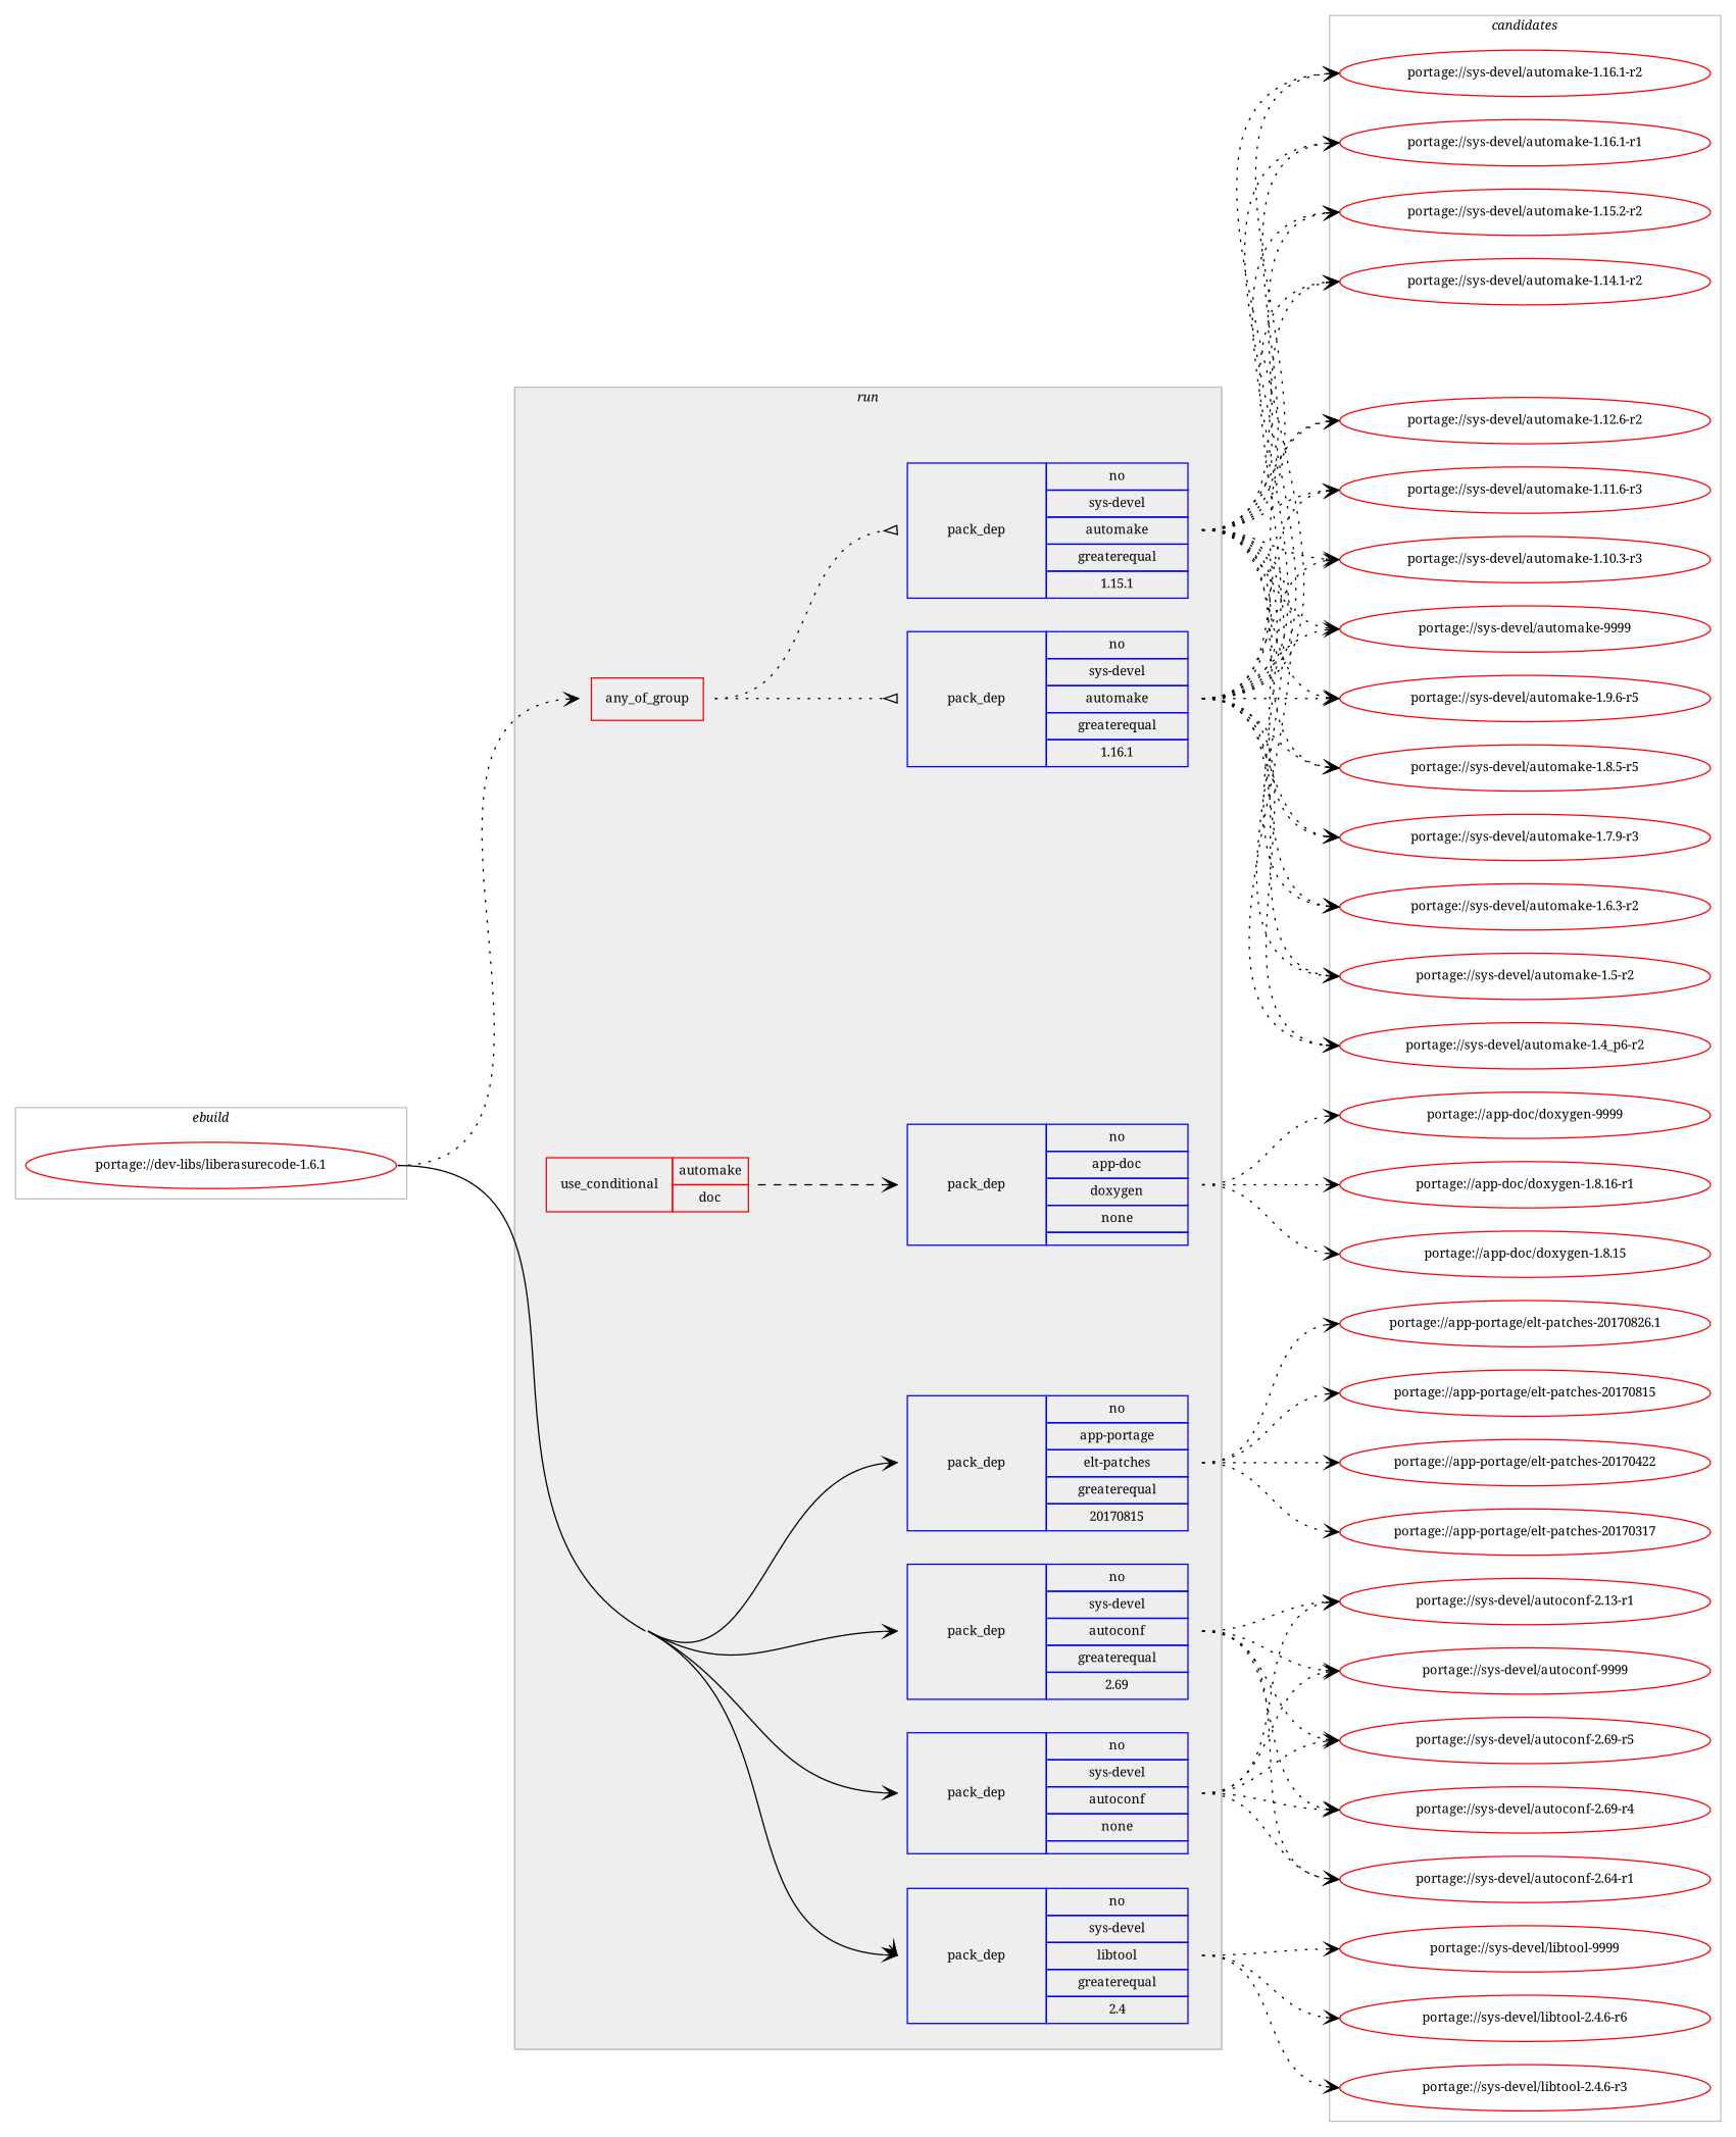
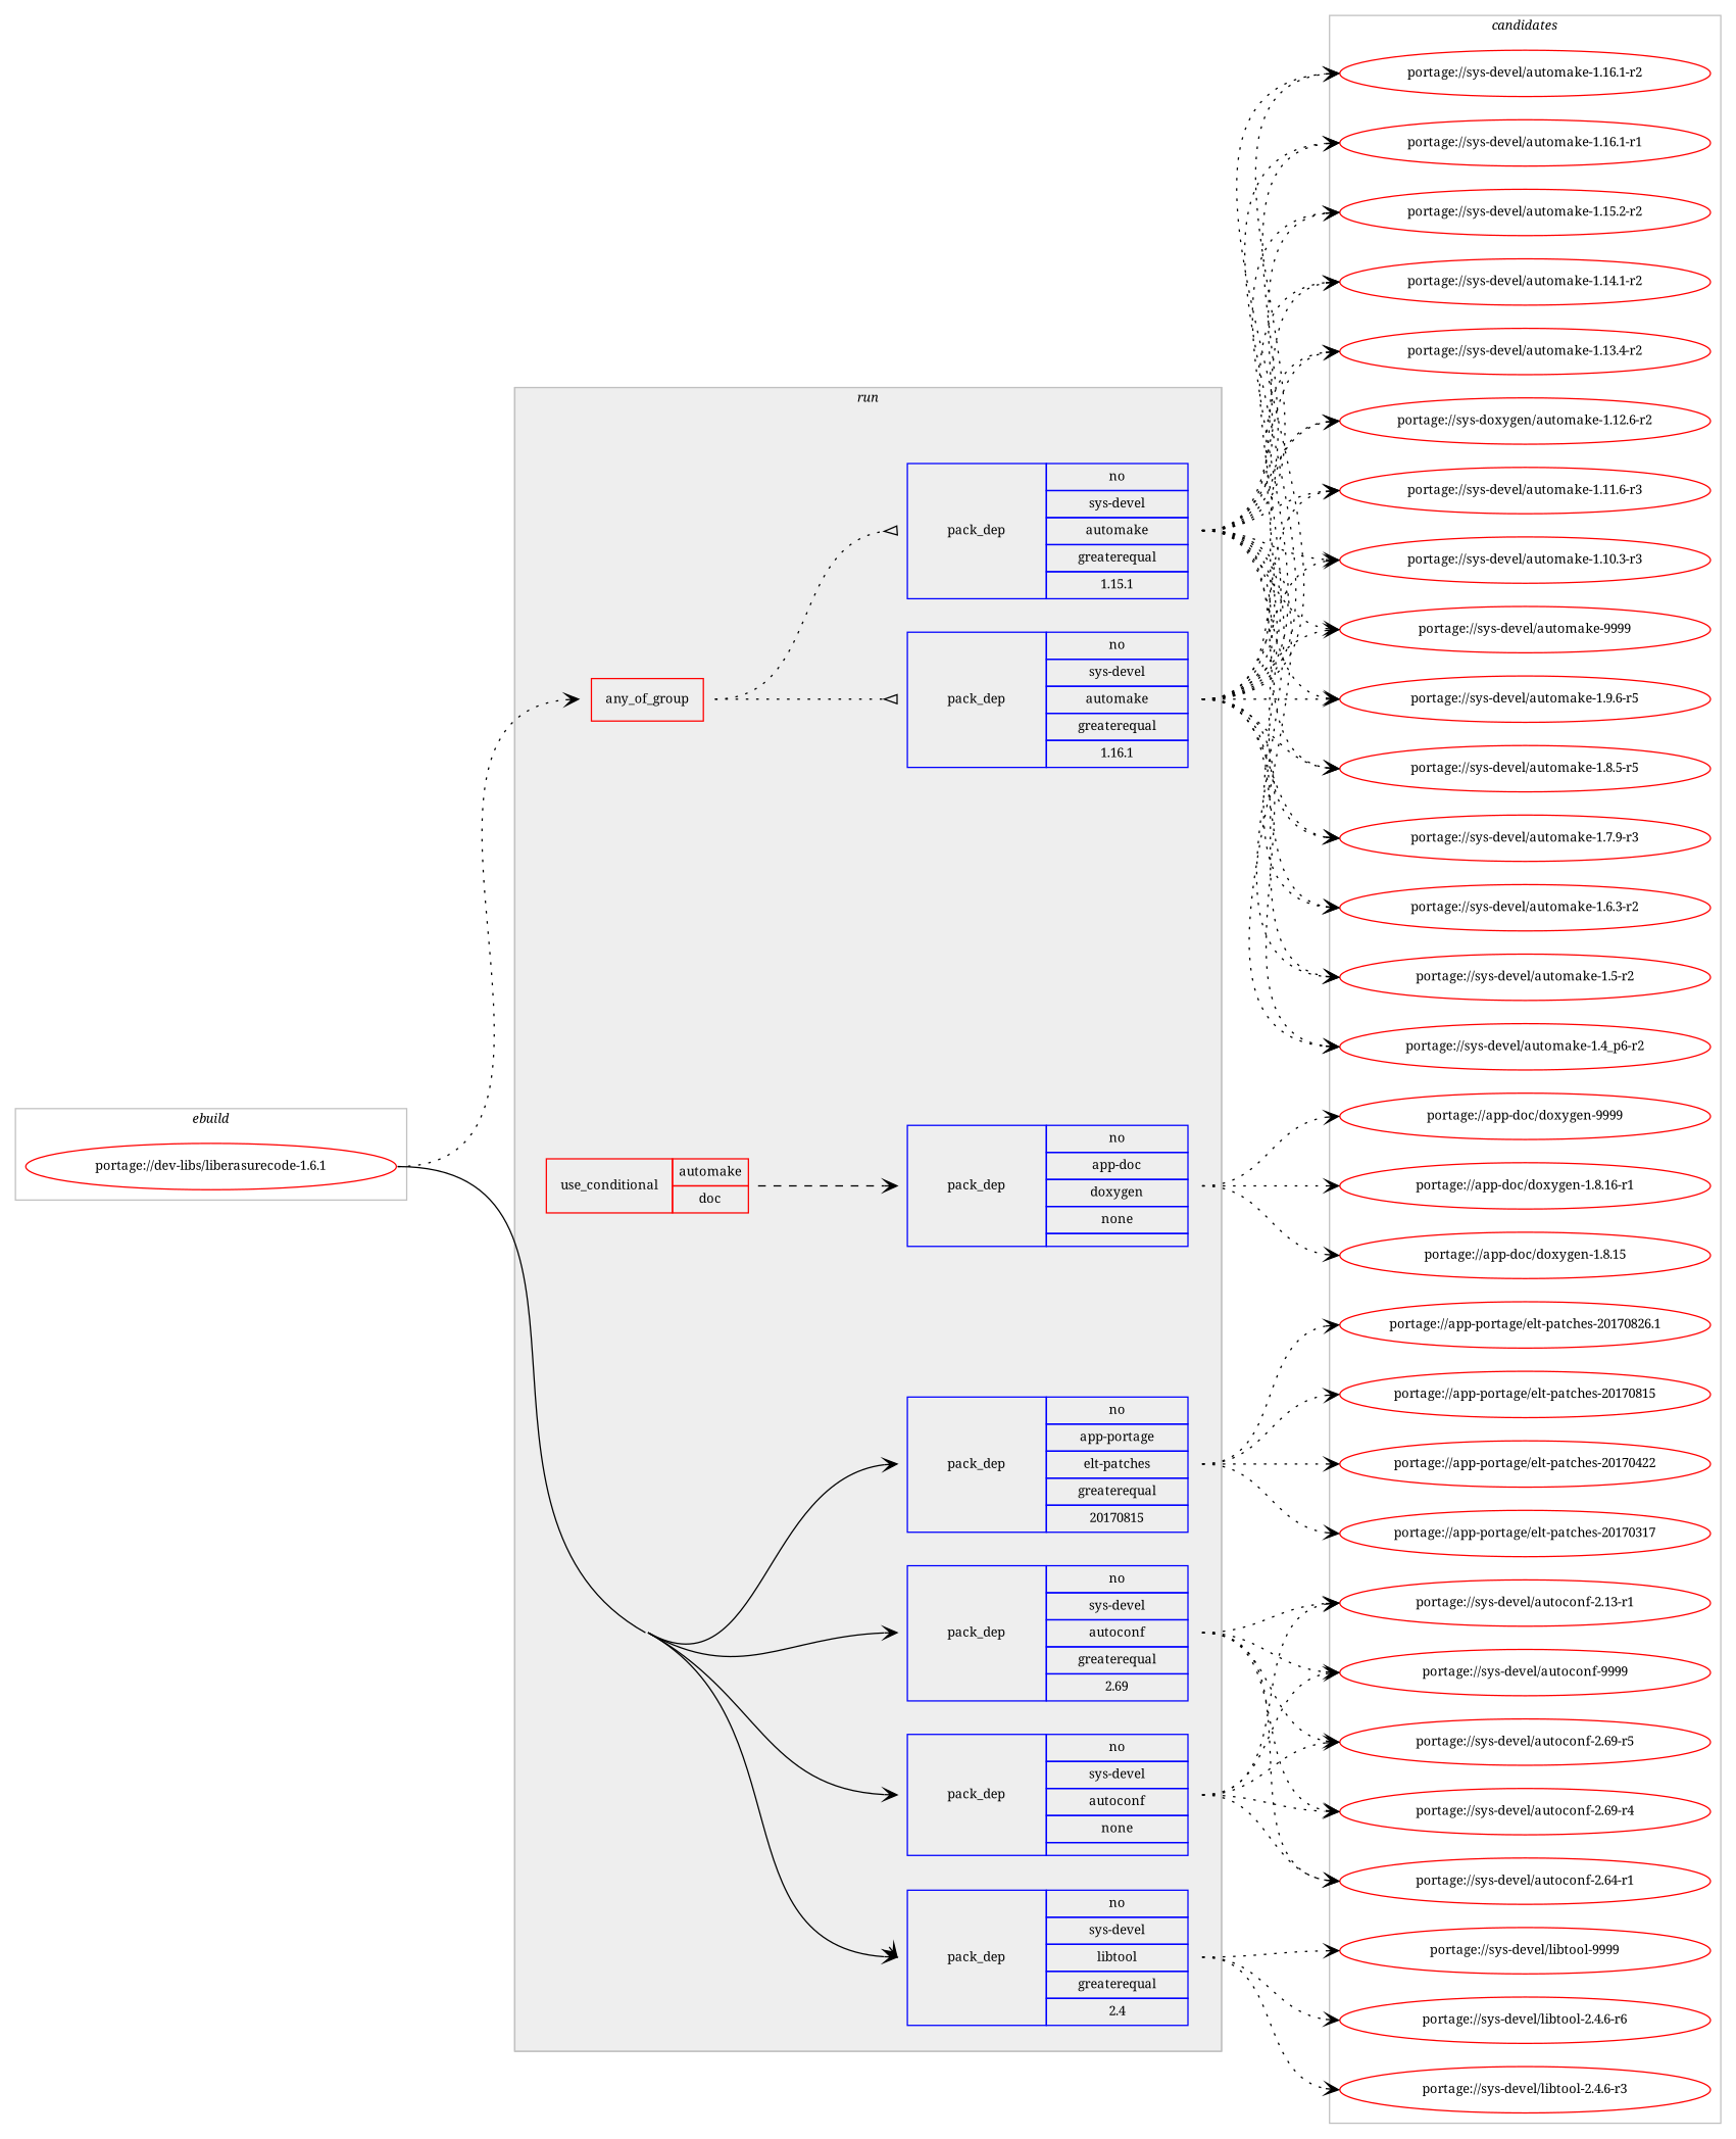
  digraph {
    compound=true
    concentrate=true
    fontname="Noto Serif"
    fontsize=10
    newrank=true
    rankdir=LR
    ranksep=1.5
    node [color=red fontname="Noto Serif" fontsize=10]
    edge [arrowhead=vee fontname="Noto Serif" headport=w style=dotted tailport=e weight=100]
    n1 [label="portage://dev-libs/liberasurecode-1.6.1" width=4]
    n2 [color=blue label=<<TABLE BORDER="0" CELLBORDER="1" CELLSPACING="0" CELLPADDING="4" WIDTH="220"><TR><TD ROWSPAN="6" CELLPADDING="30">pack_dep</TD></TR><TR><TD WIDTH="110">no</TD></TR><TR><TD>sys-devel</TD></TR><TR><TD>automake</TD></TR><TR><TD>greaterequal</TD></TR><TR><TD>1.16.1</TD></TR></TABLE>> shape=none]
    n3 [color=blue label=<<TABLE BORDER="0" CELLBORDER="1" CELLSPACING="0" CELLPADDING="4" WIDTH="220"><TR><TD ROWSPAN="6" CELLPADDING="30">pack_dep</TD></TR><TR><TD WIDTH="110">no</TD></TR><TR><TD>sys-devel</TD></TR><TR><TD>automake</TD></TR><TR><TD>greaterequal</TD></TR><TR><TD>1.15.1</TD></TR></TABLE>> shape=none]
    n4 [label=<<TABLE BORDER="0" CELLBORDER="1" CELLSPACING="0" CELLPADDING="4"><TR><TD CELLPADDING="10">any_of_group</TD></TR></TABLE>> shape=none]
    n5 [color=blue label=<<TABLE BORDER="0" CELLBORDER="1" CELLSPACING="0" CELLPADDING="4" WIDTH="220"><TR><TD ROWSPAN="6" CELLPADDING="30">pack_dep</TD></TR><TR><TD WIDTH="110">no</TD></TR><TR><TD>app-doc</TD></TR><TR><TD>doxygen</TD></TR><TR><TD>none</TD></TR><TR><TD></TD></TR></TABLE>> shape=none]
    n6 [label=<<TABLE BORDER="0" CELLBORDER="1" CELLSPACING="0" CELLPADDING="4"><TR><TD ROWSPAN="3" CELLPADDING="10">use_conditional</TD></TR><TR><TD>automake</TD></TR><TR><TD>doc</TD></TR></TABLE>> shape=none]
    n7 [color=blue label=<<TABLE BORDER="0" CELLBORDER="1" CELLSPACING="0" CELLPADDING="4" WIDTH="220"><TR><TD ROWSPAN="6" CELLPADDING="30">pack_dep</TD></TR><TR><TD WIDTH="110">no</TD></TR><TR><TD>app-portage</TD></TR><TR><TD>elt-patches</TD></TR><TR><TD>greaterequal</TD></TR><TR><TD>20170815</TD></TR></TABLE>> shape=none]
    n8 [color=blue label=<<TABLE BORDER="0" CELLBORDER="1" CELLSPACING="0" CELLPADDING="4" WIDTH="220"><TR><TD ROWSPAN="6" CELLPADDING="30">pack_dep</TD></TR><TR><TD WIDTH="110">no</TD></TR><TR><TD>sys-devel</TD></TR><TR><TD>autoconf</TD></TR><TR><TD>greaterequal</TD></TR><TR><TD>2.69</TD></TR></TABLE>> shape=none]
    n9 [color=blue label=<<TABLE BORDER="0" CELLBORDER="1" CELLSPACING="0" CELLPADDING="4" WIDTH="220"><TR><TD ROWSPAN="6" CELLPADDING="30">pack_dep</TD></TR><TR><TD WIDTH="110">no</TD></TR><TR><TD>sys-devel</TD></TR><TR><TD>autoconf</TD></TR><TR><TD>none</TD></TR><TR><TD></TD></TR></TABLE>> shape=none]
    n10 [color=blue label=<<TABLE BORDER="0" CELLBORDER="1" CELLSPACING="0" CELLPADDING="4" WIDTH="220"><TR><TD ROWSPAN="6" CELLPADDING="30">pack_dep</TD></TR><TR><TD WIDTH="110">no</TD></TR><TR><TD>sys-devel</TD></TR><TR><TD>libtool</TD></TR><TR><TD>greaterequal</TD></TR><TR><TD>2.4</TD></TR></TABLE>> shape=none]
    n11 [label="portage://sys-devel/automake-9999" width=4]
    n12 [label="portage://sys-devel/automake-1.9.6-r5" width=4]
    n13 [label="portage://sys-devel/automake-1.8.5-r5" width=4]
    n14 [label="portage://sys-devel/automake-1.7.9-r3" width=4]
    n15 [label="portage://sys-devel/automake-1.6.3-r2" width=4]
    n16 [label="portage://sys-devel/automake-1.5-r2" width=4]
    n17 [label="portage://sys-devel/automake-1.4_p6-r2" width=4]
    n18 [label="portage://sys-devel/automake-1.16.1-r2" width=4]
    n19 [label="portage://sys-devel/automake-1.16.1-r1" width=4]
    n20 [label="portage://sys-devel/automake-1.15.2-r2" width=4]
    n21 [label="portage://sys-devel/automake-1.14.1-r2" width=4]
-   n23 [label="portage://sys-devel/automake-1.12.6-r2" width=4]
+   n22 [label="portage://sys-devel/automake-1.13.4-r2" width=4]
+   n23 [label="portage://sys-doxygen/automake-1.12.6-r2" width=4]
    n24 [label="portage://sys-devel/automake-1.11.6-r3" width=4]
    n25 [label="portage://sys-devel/automake-1.10.3-r3" width=4]
    n26 [label="portage://app-doc/doxygen-9999" width=4]
    n27 [label="portage://app-doc/doxygen-1.8.16-r1" width=4]
    n28 [label="portage://app-doc/doxygen-1.8.15" width=4]
    n29 [label="portage://app-portage/elt-patches-20170826.1" width=4]
    n30 [label="portage://app-portage/elt-patches-20170815" width=4]
    n31 [label="portage://app-portage/elt-patches-20170422" width=4]
    n32 [label="portage://app-portage/elt-patches-20170317" width=4]
    n33 [label="portage://sys-devel/autoconf-9999" width=4]
    n34 [label="portage://sys-devel/autoconf-2.69-r5" width=4]
    n35 [label="portage://sys-devel/autoconf-2.69-r4" width=4]
    n36 [label="portage://sys-devel/autoconf-2.64-r1" width=4]
    n37 [label="portage://sys-devel/autoconf-2.13-r1" width=4]
    n38 [label="portage://sys-devel/libtool-9999" width=4]
    n39 [label="portage://sys-devel/libtool-2.4.6-r6" width=4]
    n40 [label="portage://sys-devel/libtool-2.4.6-r3" width=4]
    subgraph cluster_1 {
      color=gray
      label=<<i>ebuild</i>>
      n1
    }
    subgraph cluster_2 {
      color=gray
      label=<<i>dependencies</i>>
      subgraph cluster_3 {
        color=gray
        fillcolor="#eeeeee"
        label=<<i>compile</i>>
        style=filled
        subgraph sub_4 {
          color=gray
          fillcolor="#eeeeee"
          label=<<i>compile</i>>
          style=filled
          n4
          subgraph sub_5 {
            color=gray
            fillcolor="#eeeeee"
            label=<<i>compile</i>>
            style=filled
            n2
          }
          subgraph sub_6 {
            color=gray
            fillcolor="#eeeeee"
            label=<<i>compile</i>>
            style=filled
            n3
          }
        }
        subgraph sub_7 {
          color=gray
          fillcolor="#eeeeee"
          label=<<i>compile</i>>
          style=filled
          n6
          subgraph sub_8 {
            color=gray
            fillcolor="#eeeeee"
            label=<<i>compile</i>>
            style=filled
            n5
          }
        }
        subgraph sub_9 {
          color=gray
          fillcolor="#eeeeee"
          label=<<i>compile</i>>
          style=filled
          n7
        }
        subgraph sub_10 {
          color=gray
          fillcolor="#eeeeee"
          label=<<i>compile</i>>
          style=filled
          n8
        }
        subgraph sub_11 {
          color=gray
          fillcolor="#eeeeee"
          label=<<i>compile</i>>
          style=filled
          n9
        }
        subgraph sub_12 {
          color=gray
          fillcolor="#eeeeee"
          label=<<i>compile</i>>
          style=filled
          n10
        }
      }
      subgraph cluster_13 {
        color=gray
        fillcolor="#eeeeee"
        label=<<i>compile and run</i>>
        style=filled
      }
      subgraph cluster_14 {
        color=gray
        fillcolor="#eeeeee"
        label=<<i>run</i>>
        style=filled
      }
    }
    subgraph cluster_15 {
      color=gray
      label=<<i>candidates</i>>
      rank=same
      subgraph sub_16 {
        color=black
        label=<<i>candidates</i>>
        nodesep=1
        rank=same
        n11
        n12
        n13
        n14
        n15
        n16
        n17
        n18
        n19
        n20
        n21
+       n22
        n23
        n24
        n25
      }
      subgraph sub_17 {
        color=black
        label=<<i>candidates</i>>
        nodesep=1
        rank=same
        n11
        n12
        n13
        n14
        n15
        n16
        n17
        n18
        n19
        n20
        n21
+       n22
        n23
        n24
        n25
      }
      subgraph sub_18 {
        color=black
        label=<<i>candidates</i>>
        nodesep=1
        rank=same
        n26
        n27
        n28
      }
      subgraph sub_19 {
        color=black
        label=<<i>candidates</i>>
        nodesep=1
        rank=same
        n29
        n30
        n31
        n32
      }
      subgraph sub_20 {
        color=black
        label=<<i>candidates</i>>
        nodesep=1
        rank=same
        n33
        n34
        n35
        n36
        n37
      }
      subgraph sub_21 {
        color=black
        label=<<i>candidates</i>>
        nodesep=1
        rank=same
        n33
        n34
        n35
        n36
        n37
      }
      subgraph sub_22 {
        color=black
        label=<<i>candidates</i>>
        nodesep=1
        rank=same
        n38
        n39
        n40
      }
    }
    n1 -> n4 [weight=20]
    n1 -> n7 [style=solid weight=20]
    n1 -> n8 [style=solid weight=20]
    n1 -> n9 [style=solid weight=20]
    n1 -> n10 [style=solid weight=20]
    n2 -> n11
    n2 -> n12
    n2 -> n13
    n2 -> n14
    n2 -> n15
    n2 -> n16
    n2 -> n17
    n2 -> n18
    n2 -> n19
    n2 -> n20
    n2 -> n21
+   n2 -> n22
    n2 -> n23
    n2 -> n24
    n2 -> n25
    n3 -> n11
    n3 -> n12
    n3 -> n13
    n3 -> n14
    n3 -> n15
    n3 -> n16
    n3 -> n17
    n3 -> n18
    n3 -> n19
    n3 -> n20
    n3 -> n21
+   n3 -> n22
    n3 -> n23
    n3 -> n24
    n3 -> n25
    n4 -> n2 [arrowhead=oinv weight=20]
    n4 -> n3 [arrowhead=oinv weight=20]
    n5 -> n26
    n5 -> n27
    n5 -> n28
    n6 -> n5 [style=dashed weight=20]
    n7 -> n29
    n7 -> n30
    n7 -> n31
    n7 -> n32
    n8 -> n33
    n8 -> n34
    n8 -> n35
    n8 -> n36
    n8 -> n37
    n9 -> n33
    n9 -> n34
    n9 -> n35
    n9 -> n36
    n9 -> n37
    n10 -> n38
    n10 -> n39
    n10 -> n40
  }
